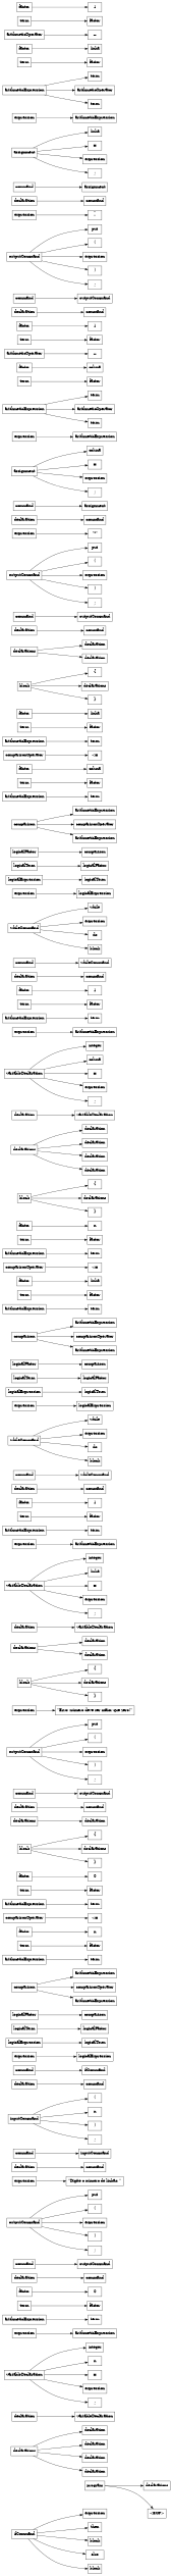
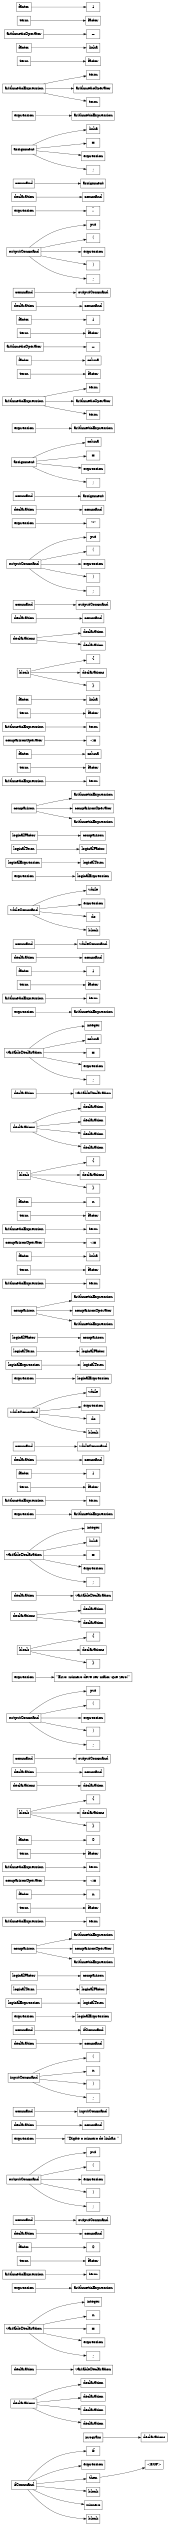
  digraph {
    rankdir=LR
    node [shape=box]
    n1 [label=program]
    n2 [label=declarations]
    n3 [label="<EOF>"]
    n4 [label=declarations]
    n5 [label=declaration]
    n6 [label=declaration]
    n7 [label=declaration]
    n8 [label=declaration]
    n9 [label=declaration]
    n10 [label=variableDeclaration]
    n11 [label=variableDeclaration]
    n12 [label=integer]
    n13 [label=n]
    n14 [label="="]
    n15 [label=expression]
    n16 [label=";"]
    n17 [label=expression]
    n18 [label=arithmeticExpression]
    n19 [label=arithmeticExpression]
    n20 [label=term]
    n21 [label=term]
    n22 [label=factor]
    n23 [label=factor]
    n24 [label=0]
    n25 [label=declaration]
    n26 [label=command]
    n27 [label=command]
    n28 [label=outputCommand]
    n29 [label=outputCommand]
    n30 [label=put]
    n31 [label="("]
    n32 [label=expression]
    n33 [label=")"]
    n34 [label=";"]
    n35 [label=expression]
    n36 [label="\"Digite o número de linhas: \""]
    n37 [label=declaration]
    n38 [label=command]
    n39 [label=command]
    n40 [label=inputCommand]
    n41 [label=inputCommand]
    n42 [label="("]
    n43 [label=n]
    n44 [label=")"]
    n45 [label=";"]
    n46 [label=declaration]
    n47 [label=command]
    n48 [label=command]
    n49 [label=ifCommand]
    n50 [label=ifCommand]
+   n51 [label=if]
    n52 [label=expression]
    n53 [label=then]
    n54 [label=block]
-   n55 [label=else]
+   n55 [label="número"]
    n56 [label=block]
    n57 [label=expression]
    n58 [label=logicalExpression]
    n59 [label=logicalExpression]
    n60 [label=logicalTerm]
    n61 [label=logicalTerm]
    n62 [label=logicalFactor]
    n63 [label=logicalFactor]
    n64 [label=comparison]
    n65 [label=comparison]
    n66 [label=arithmeticExpression]
    n67 [label=comparisonOperator]
    n68 [label=arithmeticExpression]
    n69 [label=arithmeticExpression]
    n70 [label=term]
    n71 [label=term]
    n72 [label=factor]
    n73 [label=factor]
    n74 [label=n]
    n75 [label=comparisonOperator]
    n76 [label="<="]
    n77 [label=arithmeticExpression]
    n78 [label=term]
    n79 [label=term]
    n80 [label=factor]
    n81 [label=factor]
    n82 [label=0]
    n83 [label=block]
    n84 [label="{"]
    n85 [label=declarations]
    n86 [label="}"]
    n87 [label=declarations]
    n88 [label=declaration]
    n89 [label=declaration]
    n90 [label=command]
    n91 [label=command]
    n92 [label=outputCommand]
    n93 [label=outputCommand]
    n94 [label=put]
    n95 [label="("]
    n96 [label=expression]
    n97 [label=")"]
    n98 [label=";"]
    n99 [label=expression]
    n100 [label="\"Erro: número deve ser maior que zero!\""]
    n101 [label=block]
    n102 [label="{"]
    n103 [label=declarations]
    n104 [label="}"]
    n105 [label=declarations]
    n106 [label=declaration]
    n107 [label=declaration]
    n108 [label=declaration]
    n109 [label=variableDeclaration]
    n110 [label=variableDeclaration]
    n111 [label=integer]
    n112 [label=linha]
    n113 [label="="]
    n114 [label=expression]
    n115 [label=";"]
    n116 [label=expression]
    n117 [label=arithmeticExpression]
    n118 [label=arithmeticExpression]
    n119 [label=term]
    n120 [label=term]
    n121 [label=factor]
    n122 [label=factor]
    n123 [label=1]
    n124 [label=declaration]
    n125 [label=command]
    n126 [label=command]
    n127 [label=whileCommand]
    n128 [label=whileCommand]
    n129 [label=while]
    n130 [label=expression]
    n131 [label=do]
    n132 [label=block]
    n133 [label=expression]
    n134 [label=logicalExpression]
    n135 [label=logicalExpression]
    n136 [label=logicalTerm]
    n137 [label=logicalTerm]
    n138 [label=logicalFactor]
    n139 [label=logicalFactor]
    n140 [label=comparison]
    n141 [label=comparison]
    n142 [label=arithmeticExpression]
    n143 [label=comparisonOperator]
    n144 [label=arithmeticExpression]
    n145 [label=arithmeticExpression]
    n146 [label=term]
    n147 [label=term]
    n148 [label=factor]
    n149 [label=factor]
    n150 [label=linha]
    n151 [label=comparisonOperator]
    n152 [label="<="]
    n153 [label=arithmeticExpression]
    n154 [label=term]
    n155 [label=term]
    n156 [label=factor]
    n157 [label=factor]
    n158 [label=n]
    n159 [label=block]
    n160 [label="{"]
    n161 [label=declarations]
    n162 [label="}"]
    n163 [label=declarations]
    n164 [label=declaration]
    n165 [label=declaration]
    n166 [label=declaration]
    n167 [label=declaration]
    n168 [label=declaration]
    n169 [label=variableDeclaration]
    n170 [label=variableDeclaration]
    n171 [label=integer]
    n172 [label=coluna]
    n173 [label="="]
    n174 [label=expression]
    n175 [label=";"]
    n176 [label=expression]
    n177 [label=arithmeticExpression]
    n178 [label=arithmeticExpression]
    n179 [label=term]
    n180 [label=term]
    n181 [label=factor]
    n182 [label=factor]
    n183 [label=1]
    n184 [label=declaration]
    n185 [label=command]
    n186 [label=command]
    n187 [label=whileCommand]
    n188 [label=whileCommand]
    n189 [label=while]
    n190 [label=expression]
    n191 [label=do]
    n192 [label=block]
    n193 [label=expression]
    n194 [label=logicalExpression]
    n195 [label=logicalExpression]
    n196 [label=logicalTerm]
    n197 [label=logicalTerm]
    n198 [label=logicalFactor]
    n199 [label=logicalFactor]
    n200 [label=comparison]
    n201 [label=comparison]
    n202 [label=arithmeticExpression]
    n203 [label=comparisonOperator]
    n204 [label=arithmeticExpression]
    n205 [label=arithmeticExpression]
    n206 [label=term]
    n207 [label=term]
    n208 [label=factor]
    n209 [label=factor]
    n210 [label=coluna]
    n211 [label=comparisonOperator]
    n212 [label="<="]
    n213 [label=arithmeticExpression]
    n214 [label=term]
    n215 [label=term]
    n216 [label=factor]
    n217 [label=factor]
    n218 [label=linha]
    n219 [label=block]
    n220 [label="{"]
    n221 [label=declarations]
    n222 [label="}"]
    n223 [label=declarations]
    n224 [label=declaration]
    n225 [label=declaration]
    n226 [label=declaration]
    n227 [label=command]
    n228 [label=command]
    n229 [label=outputCommand]
    n230 [label=outputCommand]
    n231 [label=put]
    n232 [label="("]
    n233 [label=expression]
    n234 [label=")"]
    n235 [label=";"]
    n236 [label=expression]
    n237 [label="\"*\""]
    n238 [label=declaration]
    n239 [label=command]
    n240 [label=command]
    n241 [label=assignment]
    n242 [label=assignment]
    n243 [label=coluna]
    n244 [label="="]
    n245 [label=expression]
    n246 [label=";"]
    n247 [label=expression]
    n248 [label=arithmeticExpression]
    n249 [label=arithmeticExpression]
    n250 [label=term]
    n251 [label=arithmeticOperator]
    n252 [label=term]
    n253 [label=term]
    n254 [label=factor]
    n255 [label=factor]
    n256 [label=coluna]
    n257 [label=arithmeticOperator]
    n258 [label="+"]
    n259 [label=term]
    n260 [label=factor]
    n261 [label=factor]
    n262 [label=1]
    n263 [label=declaration]
    n264 [label=command]
    n265 [label=command]
    n266 [label=outputCommand]
    n267 [label=outputCommand]
    n268 [label=put]
    n269 [label="("]
    n270 [label=expression]
    n271 [label=")"]
    n272 [label=";"]
    n273 [label=expression]
    n274 [label="\"\n\""]
    n275 [label=declaration]
    n276 [label=command]
    n277 [label=command]
    n278 [label=assignment]
    n279 [label=assignment]
    n280 [label=linha]
    n281 [label="="]
    n282 [label=expression]
    n283 [label=";"]
    n284 [label=expression]
    n285 [label=arithmeticExpression]
    n286 [label=arithmeticExpression]
    n287 [label=term]
    n288 [label=arithmeticOperator]
    n289 [label=term]
    n290 [label=term]
    n291 [label=factor]
    n292 [label=factor]
    n293 [label=linha]
    n294 [label=arithmeticOperator]
    n295 [label="+"]
    n296 [label=term]
    n297 [label=factor]
    n298 [label=factor]
    n299 [label=1]
    n1 -> n2
-   n1 -> n3
+   n53 -> n3
    n4 -> n5
    n4 -> n6
    n4 -> n7
    n4 -> n8
    n9 -> n10
    n11 -> n12
    n11 -> n13
    n11 -> n14
    n11 -> n15
    n11 -> n16
    n17 -> n18
    n19 -> n20
    n21 -> n22
    n23 -> n24
    n25 -> n26
    n27 -> n28
    n29 -> n30
    n29 -> n31
    n29 -> n32
    n29 -> n33
    n29 -> n34
    n35 -> n36
    n37 -> n38
    n39 -> n40
    n41 -> n42
    n41 -> n43
    n41 -> n44
    n41 -> n45
    n46 -> n47
    n48 -> n49
+   n50 -> n51
    n50 -> n52
    n50 -> n53
    n50 -> n54
    n50 -> n55
    n50 -> n56
    n57 -> n58
    n59 -> n60
    n61 -> n62
    n63 -> n64
    n65 -> n66
    n65 -> n67
    n65 -> n68
    n69 -> n70
    n71 -> n72
    n73 -> n74
    n75 -> n76
    n77 -> n78
    n79 -> n80
    n81 -> n82
    n83 -> n84
    n83 -> n85
    n83 -> n86
    n87 -> n88
    n89 -> n90
    n91 -> n92
    n93 -> n94
    n93 -> n95
    n93 -> n96
    n93 -> n97
    n93 -> n98
    n99 -> n100
    n101 -> n102
    n101 -> n103
    n101 -> n104
    n105 -> n106
    n105 -> n107
    n108 -> n109
    n110 -> n111
    n110 -> n112
    n110 -> n113
    n110 -> n114
    n110 -> n115
    n116 -> n117
    n118 -> n119
    n120 -> n121
    n122 -> n123
    n124 -> n125
    n126 -> n127
    n128 -> n129
    n128 -> n130
    n128 -> n131
    n128 -> n132
    n133 -> n134
    n135 -> n136
    n137 -> n138
    n139 -> n140
    n141 -> n142
    n141 -> n143
    n141 -> n144
    n145 -> n146
    n147 -> n148
    n149 -> n150
    n151 -> n152
    n153 -> n154
    n155 -> n156
    n157 -> n158
    n159 -> n160
    n159 -> n161
    n159 -> n162
    n163 -> n164
    n163 -> n165
    n163 -> n166
    n163 -> n167
    n168 -> n169
    n170 -> n171
    n170 -> n172
    n170 -> n173
    n170 -> n174
    n170 -> n175
    n176 -> n177
    n178 -> n179
    n180 -> n181
    n182 -> n183
    n184 -> n185
    n186 -> n187
    n188 -> n189
    n188 -> n190
    n188 -> n191
    n188 -> n192
    n193 -> n194
    n195 -> n196
    n197 -> n198
    n199 -> n200
    n201 -> n202
    n201 -> n203
    n201 -> n204
    n205 -> n206
    n207 -> n208
    n209 -> n210
    n211 -> n212
    n213 -> n214
    n215 -> n216
    n217 -> n218
    n219 -> n220
    n219 -> n221
    n219 -> n222
    n223 -> n224
    n223 -> n225
    n226 -> n227
    n228 -> n229
    n230 -> n231
    n230 -> n232
    n230 -> n233
    n230 -> n234
    n230 -> n235
    n236 -> n237
    n238 -> n239
    n240 -> n241
    n242 -> n243
    n242 -> n244
    n242 -> n245
    n242 -> n246
    n247 -> n248
    n249 -> n250
    n249 -> n251
    n249 -> n252
    n253 -> n254
    n255 -> n256
    n257 -> n258
    n259 -> n260
    n261 -> n262
    n263 -> n264
    n265 -> n266
    n267 -> n268
    n267 -> n269
    n267 -> n270
    n267 -> n271
    n267 -> n272
    n273 -> n274
    n275 -> n276
    n277 -> n278
    n279 -> n280
    n279 -> n281
    n279 -> n282
    n279 -> n283
    n284 -> n285
    n286 -> n287
    n286 -> n288
    n286 -> n289
    n290 -> n291
    n292 -> n293
    n294 -> n295
    n296 -> n297
    n298 -> n299
  }
